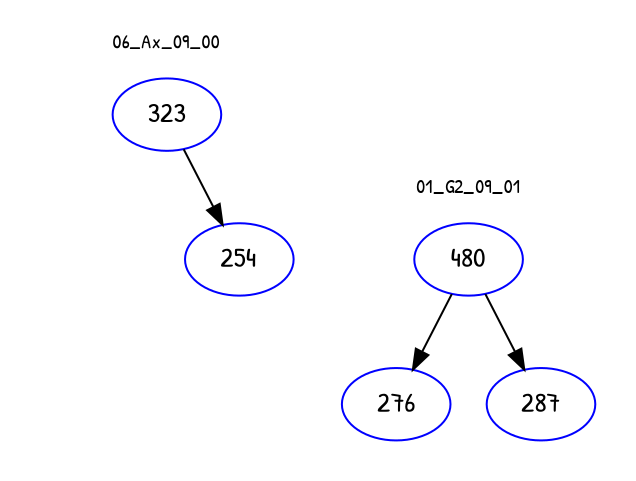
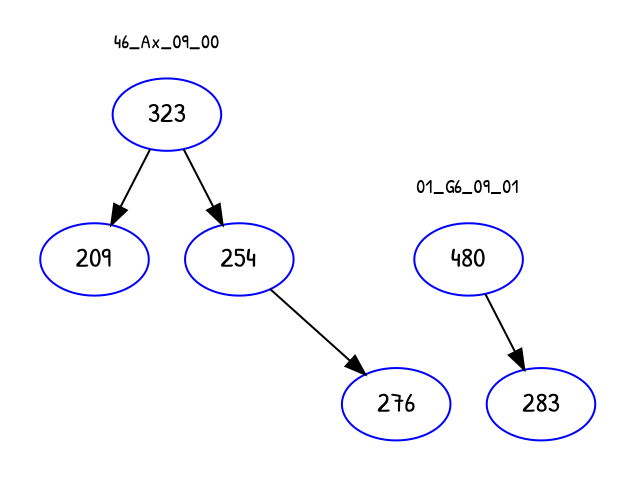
  digraph {
    fontname="Patrick Hand"
    node [color=blue fontname="Patrick Hand"]
    edge [color=black fontname="Patrick Hand"]
    n1 [label=323]
+   n2 [label=209]
    n3 [label=254]
    n4 [label=480]
    n5 [label=276]
-   n6 [label=287]
+   n6 [label=283]
    subgraph cluster_1 {
      color=white
      fontsize=10
-     label="06_Ax_09_00"
+     label="46_Ax_09_00"
      n1
+     n2
      n3
    }
    subgraph cluster_2 {
      color=white
      fontsize=10
-     label="01_G2_09_01"
+     label="01_G6_09_01"
      n4
      n5
      n6
    }
+   n1 -> n2
    n1 -> n3
-   n4 -> n5
+   n3 -> n5
    n4 -> n6
  }
